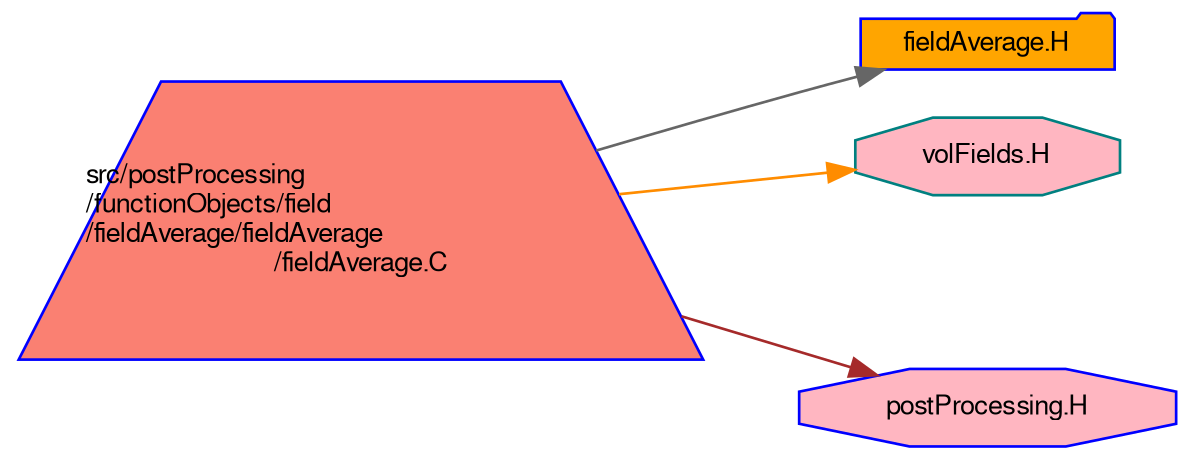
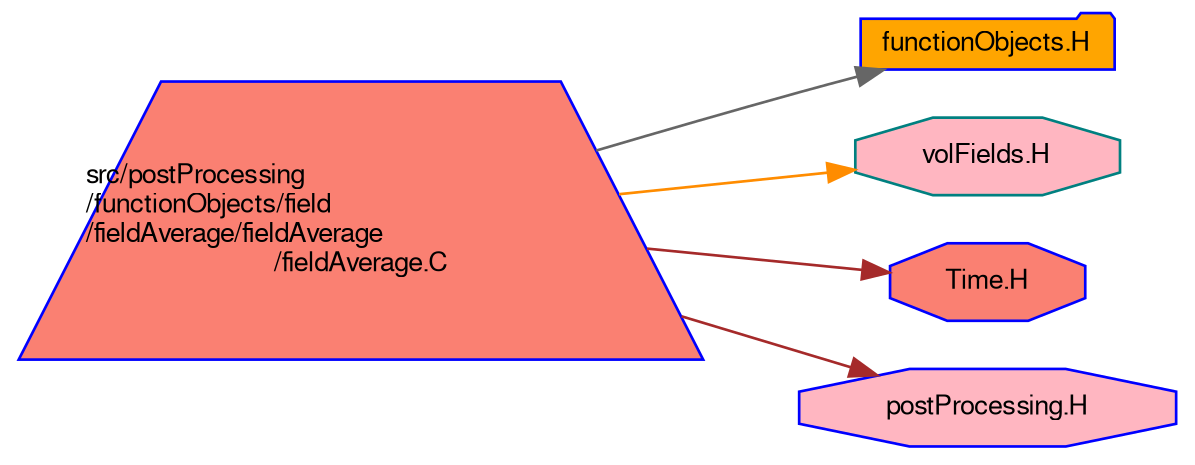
  digraph {
    rankdir=LR
    node [color=blue fillcolor=salmon fontname=FreeSans fontsize=10 shape=octagon style=filled]
    edge [color=brown fontname=FreeSans fontsize=10 labelfontname=FreeSans labelfontsize=10 style=solid]
    n1 [fontcolor=black height=0.2 label="src/postProcessing\l/functionObjects/field\l/fieldAverage/fieldAverage\l/fieldAverage.C" shape=trapezium width=0.4]
-   n2 [fillcolor=orange height=0.2 label="fieldAverage.H" shape=folder width=0.4]
+   n2 [fillcolor=orange height=0.2 label="functionObjects.H" shape=folder width=0.4]
    n3 [color=teal fillcolor=lightpink height=0.2 label="volFields.H" width=0.4]
+   n4 [height=0.2 label="Time.H" width=0.4]
    n5 [fillcolor=lightpink height=0.2 label="postProcessing.H" width=0.4]
    n1 -> n2 [color=gray40]
    n1 -> n3 [color=darkorange]
+   n1 -> n4
    n1 -> n5
  }
